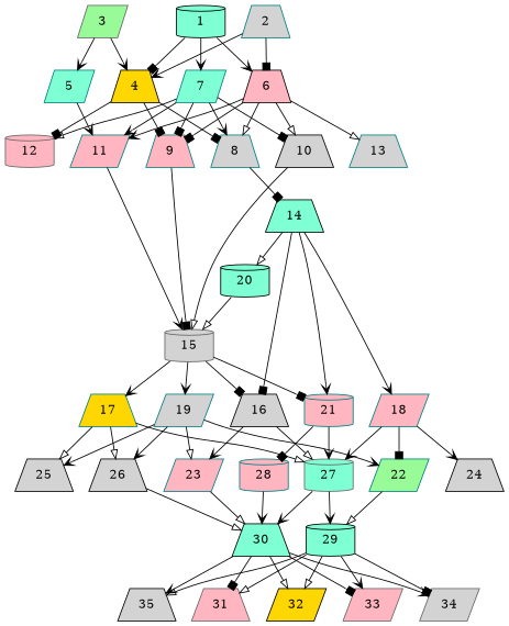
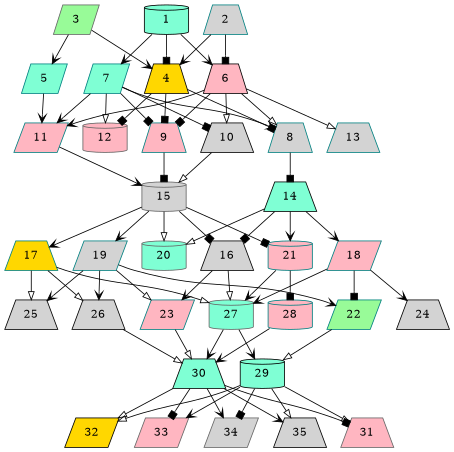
  digraph {
    node [alpha=0.06 color=teal fillcolor=lightgrey shape=trapezium style=filled]
    edge [arrowhead=vee]
    1 [color=black expect_size=47104000 fillcolor=aquamarine shape=cylinder]
    4 [alpha=0.04 color=black expect_size=9825280 fillcolor=gold]
    6 [alpha=0.02 color=black expect_size=27474944 fillcolor=lightpink]
    7 [alpha=0.17 expect_size=21537792 fillcolor=aquamarine shape=parallelogram]
    8 [alpha=0.02 expect_size=10461184]
    9 [alpha=0.04 expect_size=25393152 fillcolor=lightpink]
    12 [alpha=0.13 color=gray40 expect_size=17178624 fillcolor=lightpink shape=cylinder]
    11 [alpha=0.14 expect_size=49293312 fillcolor=lightpink shape=parallelogram]
    10 [alpha=0.04 color=black expect_size=12294144]
    13 [alpha=0.13 expect_size=34327552]
    14 [alpha=0.07 color=black expect_size=21014528 fillcolor=aquamarine]
    15 [alpha=0.07 color=gray40 expect_size=31172608 shape=cylinder]
    2 [alpha=0.07 expect_size=11589632]
    3 [alpha=0.14 color=gray40 expect_size=18242560 fillcolor=palegreen shape=parallelogram]
    5 [alpha=0.08 expect_size=37658624 fillcolor=aquamarine shape=parallelogram]
    16 [color=black expect_size=51070976]
    18 [alpha=0.01 expect_size=49243136 fillcolor=lightpink shape=parallelogram]
-   20 [alpha=0.13 color=black expect_size=15555584 fillcolor=aquamarine shape=cylinder]
+   20 [alpha=0.13 color=gray40 expect_size=15555584 fillcolor=aquamarine shape=cylinder]
    21 [expect_size=25209856 fillcolor=lightpink shape=cylinder]
    17 [alpha=0.00 expect_size=9341952 fillcolor=gold]
    19 [alpha=0.17 expect_size=6777856 shape=parallelogram]
    23 [alpha=0.03 expect_size=39883776 fillcolor=lightpink shape=parallelogram]
    27 [alpha=0.03 color=gray40 expect_size=24152064 fillcolor=aquamarine shape=cylinder]
    22 [alpha=0.02 expect_size=10040320 fillcolor=palegreen shape=parallelogram]
    24 [color=black expect_size=22529024]
    28 [alpha=0.19 expect_size=24235008 fillcolor=lightpink shape=cylinder]
    25 [alpha=0.03 color=black expect_size=39969792]
    26 [alpha=0.10 color=black expect_size=9413632]
    30 [alpha=0.10 color=black expect_size=20291584 fillcolor=aquamarine]
    29 [alpha=0.03 color=black expect_size=26565632 fillcolor=aquamarine shape=cylinder]
    31 [alpha=0.16 color=gray40 expect_size=50392064 fillcolor=lightpink]
    32 [alpha=0.07 color=black expect_size=17171456 fillcolor=gold shape=parallelogram]
    33 [alpha=0.10 color=gray40 expect_size=21347328 fillcolor=lightpink shape=parallelogram]
    34 [alpha=0.20 color=gray40 expect_size=28734464 shape=parallelogram]
    35 [alpha=0.01 color=black expect_size=43917312]
    1 -> 4 [arrowhead=box]
    1 -> 6
    1 -> 7
    4 -> 8 [arrowhead=box]
    4 -> 9 [arrowhead=box]
    4 -> 12 [arrowhead=box]
    6 -> 8 [arrowhead=onormal]
    6 -> 9 [arrowhead=box]
    6 -> 11
    6 -> 10 [arrowhead=onormal]
    6 -> 13 [arrowhead=onormal]
    7 -> 8
    7 -> 9 [arrowhead=box]
    7 -> 12 [arrowhead=onormal]
    7 -> 11
    7 -> 10 [arrowhead=box]
    8 -> 14 [arrowhead=box]
    9 -> 15 [arrowhead=box]
    11 -> 15
    10 -> 15 [arrowhead=onormal]
    14 -> 16 [arrowhead=box]
    14 -> 18
    14 -> 20 [arrowhead=onormal]
    14 -> 21
    15 -> 16 [arrowhead=box]
-   20 -> 15 [arrowhead=onormal]
+   15 -> 20 [arrowhead=onormal]
    15 -> 21 [arrowhead=box]
    15 -> 17
    15 -> 19
    2 -> 4
    2 -> 6 [arrowhead=box]
    3 -> 4
    3 -> 5
    5 -> 11
    16 -> 23
    16 -> 27 [arrowhead=onormal]
    18 -> 27
    18 -> 22 [arrowhead=box]
    18 -> 24
    21 -> 27
    21 -> 28 [arrowhead=box]
    17 -> 27 [arrowhead=onormal]
    17 -> 25 [arrowhead=onormal]
    17 -> 26 [arrowhead=onormal]
    19 -> 23 [arrowhead=onormal]
    19 -> 22
    19 -> 25
    19 -> 26
    23 -> 30 [arrowhead=onormal]
    27 -> 30
    27 -> 29
    22 -> 29 [arrowhead=onormal]
    28 -> 30
    26 -> 30 [arrowhead=onormal]
    30 -> 31 [arrowhead=box]
    30 -> 32 [arrowhead=onormal]
    30 -> 33 [arrowhead=box]
    30 -> 34
    30 -> 35
    29 -> 31 [arrowhead=onormal]
    29 -> 32 [arrowhead=onormal]
    29 -> 33
    29 -> 34 [arrowhead=box]
    29 -> 35 [arrowhead=onormal]
  }
